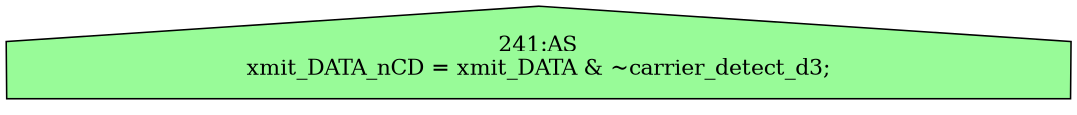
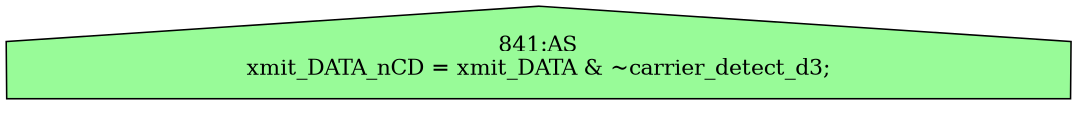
  strict digraph {
-   n1 [ast="<pyverilog.vparser.ast.Assign object at 0x7f702a66b590>" def_var="['xmit_DATA_nCD']" fillcolor=palegreen label="241:AS\nxmit_DATA_nCD = xmit_DATA & ~carrier_detect_d3;" statements="[]" style=filled typ=Assign use_var="['xmit_DATA', 'carrier_detect_d3']" shape=house]
+   n1 [ast="<pyverilog.vparser.ast.Assign object at 0x7f702a66b590>" def_var="['xmit_DATA_nCD']" fillcolor=palegreen label="841:AS\nxmit_DATA_nCD = xmit_DATA & ~carrier_detect_d3;" statements="[]" style=filled typ=Assign use_var="['xmit_DATA', 'carrier_detect_d3']" shape=house]
  }
